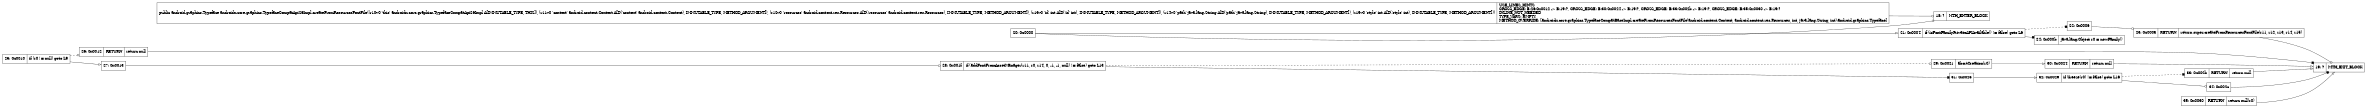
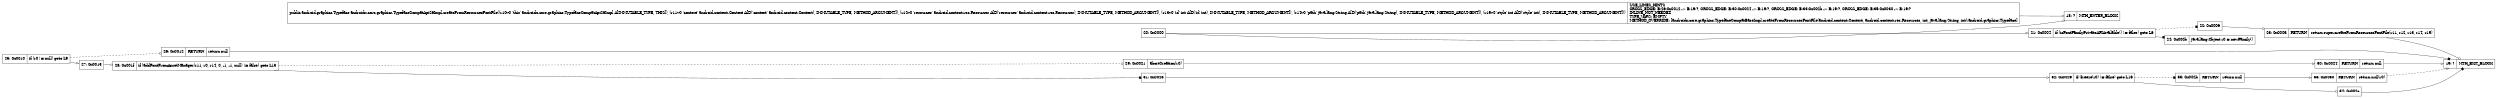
  digraph {
    rankdir=LR
    node [shape=record]
    edge [arrowhead=odot]
    n1 [label="{18\:\ ?|MTH_ENTER_BLOCK\l}"]
    n2 [label="{20\:\ 0x0000}"]
    n3 [label="{21\:\ 0x0004|if (isFontFamilyPrivateAPIAvailable() != false) goto L6\l}"]
    n4 [label="{22\:\ 0x0006}"]
    n5 [label="{24\:\ 0x000b|java.lang.Object r0 = newFamily()\l}"]
    n6 [label="{23\:\ 0x000a|RETURN\l|return super.createFromResourcesFontFile(r11, r12, r13, r14, r15)\l}"]
    n7 [label="{19\:\ ?|MTH_EXIT_BLOCK\l}"]
    n8 [label="{25\:\ 0x0010|if (r0 != null) goto L9\l}"]
    n9 [label="{26\:\ 0x0012|RETURN\l|return null\l}"]
    n10 [label="{27\:\ 0x0013}"]
    n11 [label="{28\:\ 0x001f|if (addFontFromAssetManager(r11, r0, r14, 0, \-1, \-1, null) != false) goto L13\l}"]
    n12 [label="{29\:\ 0x0021|abortCreation(r0)\l}"]
    n13 [label="{31\:\ 0x0025}"]
    n14 [label="{30\:\ 0x0024|RETURN\l|return null\l}"]
    n15 [label="{32\:\ 0x0029|if (freeze(r0) != false) goto L16\l}"]
    n16 [label="{33\:\ 0x002b|RETURN\l|return null\l}"]
    n17 [label="{34\:\ 0x002c}"]
    n18 [label="{35\:\ 0x0030|RETURN\l|return null(r0)\l}"]
    n19 [label="{public android.graphics.Typeface androidx.core.graphics.TypefaceCompatApi26Impl.createFromResourcesFontFile((r10v0 'this' androidx.core.graphics.TypefaceCompatApi26Impl A[IMMUTABLE_TYPE, THIS]), (r11v0 'context' android.content.Context A[D('context' android.content.Context), IMMUTABLE_TYPE, METHOD_ARGUMENT]), (r12v0 'resources' android.content.res.Resources A[D('resources' android.content.res.Resources), IMMUTABLE_TYPE, METHOD_ARGUMENT]), (r13v0 'id' int A[D('id' int), IMMUTABLE_TYPE, METHOD_ARGUMENT]), (r14v0 'path' java.lang.String A[D('path' java.lang.String), IMMUTABLE_TYPE, METHOD_ARGUMENT]), (r15v0 'style' int A[D('style' int), IMMUTABLE_TYPE, METHOD_ARGUMENT]))  | USE_LINES_HINTS\lCROSS_EDGE: B:26:0x0012 \-\> B:19:?, CROSS_EDGE: B:30:0x0024 \-\> B:19:?, CROSS_EDGE: B:33:0x002b \-\> B:19:?, CROSS_EDGE: B:35:0x0030 \-\> B:19:?\lINLINE_NOT_NEEDED\lTYPE_VARS: EMPTY\lMETHOD_OVERRIDE: [androidx.core.graphics.TypefaceCompatBaseImpl.createFromResourcesFontFile(android.content.Context, android.content.res.Resources, int, java.lang.String, int):android.graphics.Typeface]\l}"]
    n2 -> n1
    n2 -> n3 [arrowhead=onormal]
    n3 -> n4 [arrowhead=box style=dashed]
    n3 -> n5 [arrowhead=box]
    n4 -> n6
    n6 -> n7
    n8 -> n9 [style=dashed]
    n8 -> n10 [arrowhead=onormal]
    n9 -> n7 [arrowhead=box]
    n10 -> n11
    n11 -> n12 [style=dashed]
    n11 -> n13 [arrowhead=box]
    n12 -> n14 [arrowhead=onormal]
    n13 -> n15 [arrowhead=onormal]
    n14 -> n7 [arrowhead=onormal]
    n15 -> n16 [arrowhead=box style=dashed]
    n15 -> n17
-   n16 -> n7 [arrowhead=onormal]
+   n16 -> n18 [arrowhead=onormal]
    n17 -> n7 [arrowhead=box]
-   n18 -> n7 [arrowhead=onormal]
+   n18 -> n7 [arrowhead=onormal style=dashed]
    n19 -> n1
  }
